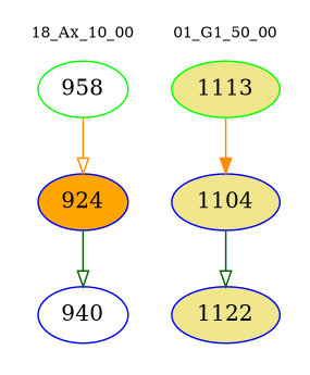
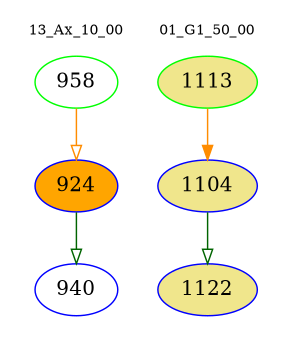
  digraph {
    node [color=blue fillcolor=khaki style=filled]
    edge [arrowhead=onormal color=darkorange]
    n1 [color=green fillcolor=white label=958]
    n2 [fillcolor=orange label=924]
    n3 [fillcolor=white label=940]
    n4 [color=green label=1113]
    n5 [label=1104]
    n6 [label=1122]
    subgraph cluster_1 {
      color=white
      fontsize=10
-     label="18_Ax_10_00"
+     label="13_Ax_10_00"
      n1
      n2
      n3
    }
    subgraph cluster_2 {
      color=white
      fontsize=10
      label="01_G1_50_00"
      n4
      n5
      n6
    }
    n1 -> n2
    n2 -> n3 [color=darkgreen]
    n4 -> n5 [arrowhead=normal]
    n5 -> n6 [color=darkgreen]
  }
